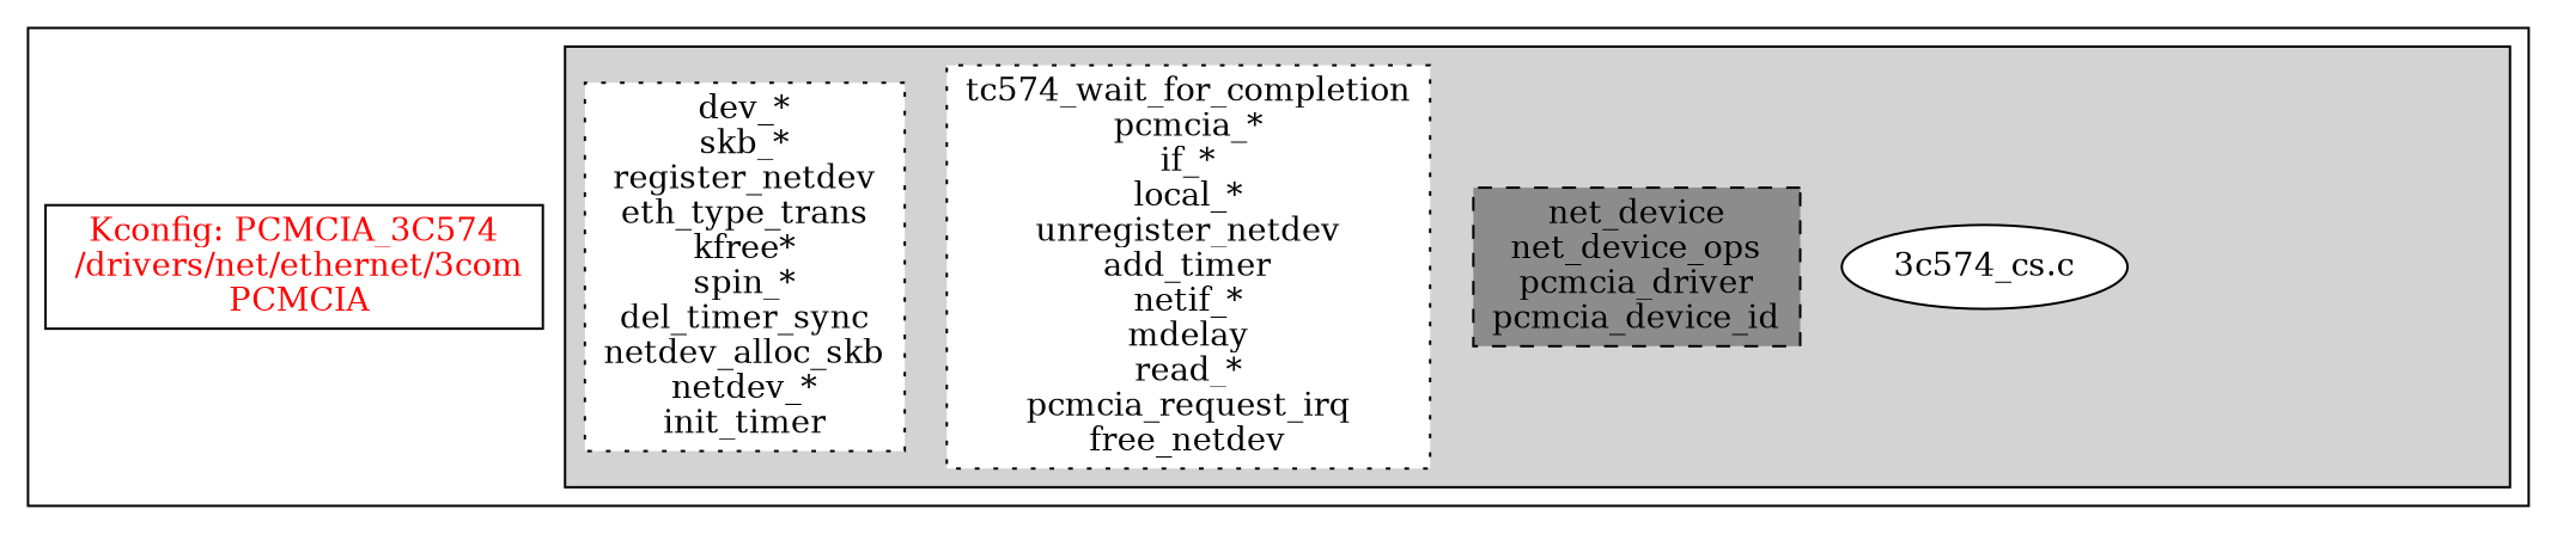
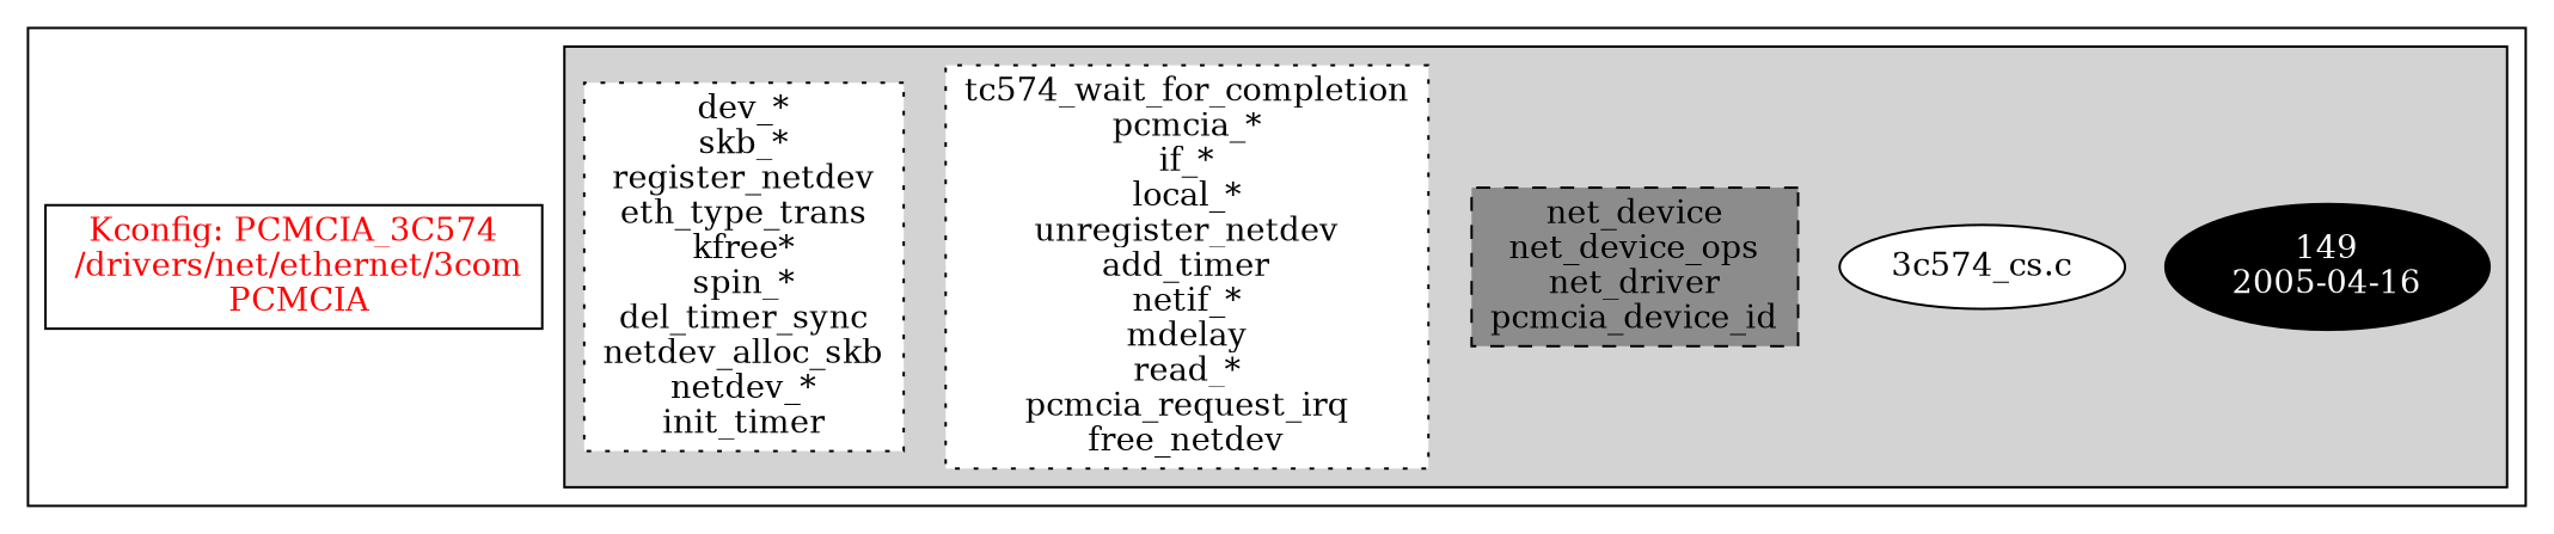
  digraph {
    ranksep=2
    splines=ortho
    node [fillcolor=white fontcolor=black style=filled shape=box]
+   n1 [fillcolor=black fontcolor=white label="149\n2005-04-16" shape=""]
    n2 [label="3c574_cs.c\n" shape=""]
-   n3 [fillcolor=grey55 label="net_device\nnet_device_ops\npcmcia_driver\npcmcia_device_id\n" style="filled,dashed"]
+   n3 [fillcolor=grey55 label="net_device\nnet_device_ops\nnet_driver\npcmcia_device_id\n" style="filled,dashed"]
    n4 [label="tc574_wait_for_completion\npcmcia_*\nif_*\nlocal_*\nunregister_netdev\nadd_timer\nnetif_*\nmdelay\nread_*\npcmcia_request_irq\nfree_netdev\n" style="filled,dotted"]
    n5 [label="dev_*\nskb_*\nregister_netdev\neth_type_trans\nkfree*\nspin_*\ndel_timer_sync\nnetdev_alloc_skb\nnetdev_*\ninit_timer\n" style="filled,dotted"]
    n6 [fontcolor=red label="Kconfig: PCMCIA_3C574\n /drivers/net/ethernet/3com\n  PCMCIA " fillcolor="" style=""]
    subgraph cluster_1 {
      n6
      subgraph cluster_2 {
        style=filled
+       n1
        n2
        n3
        n4
        n5
      }
    }
  }
